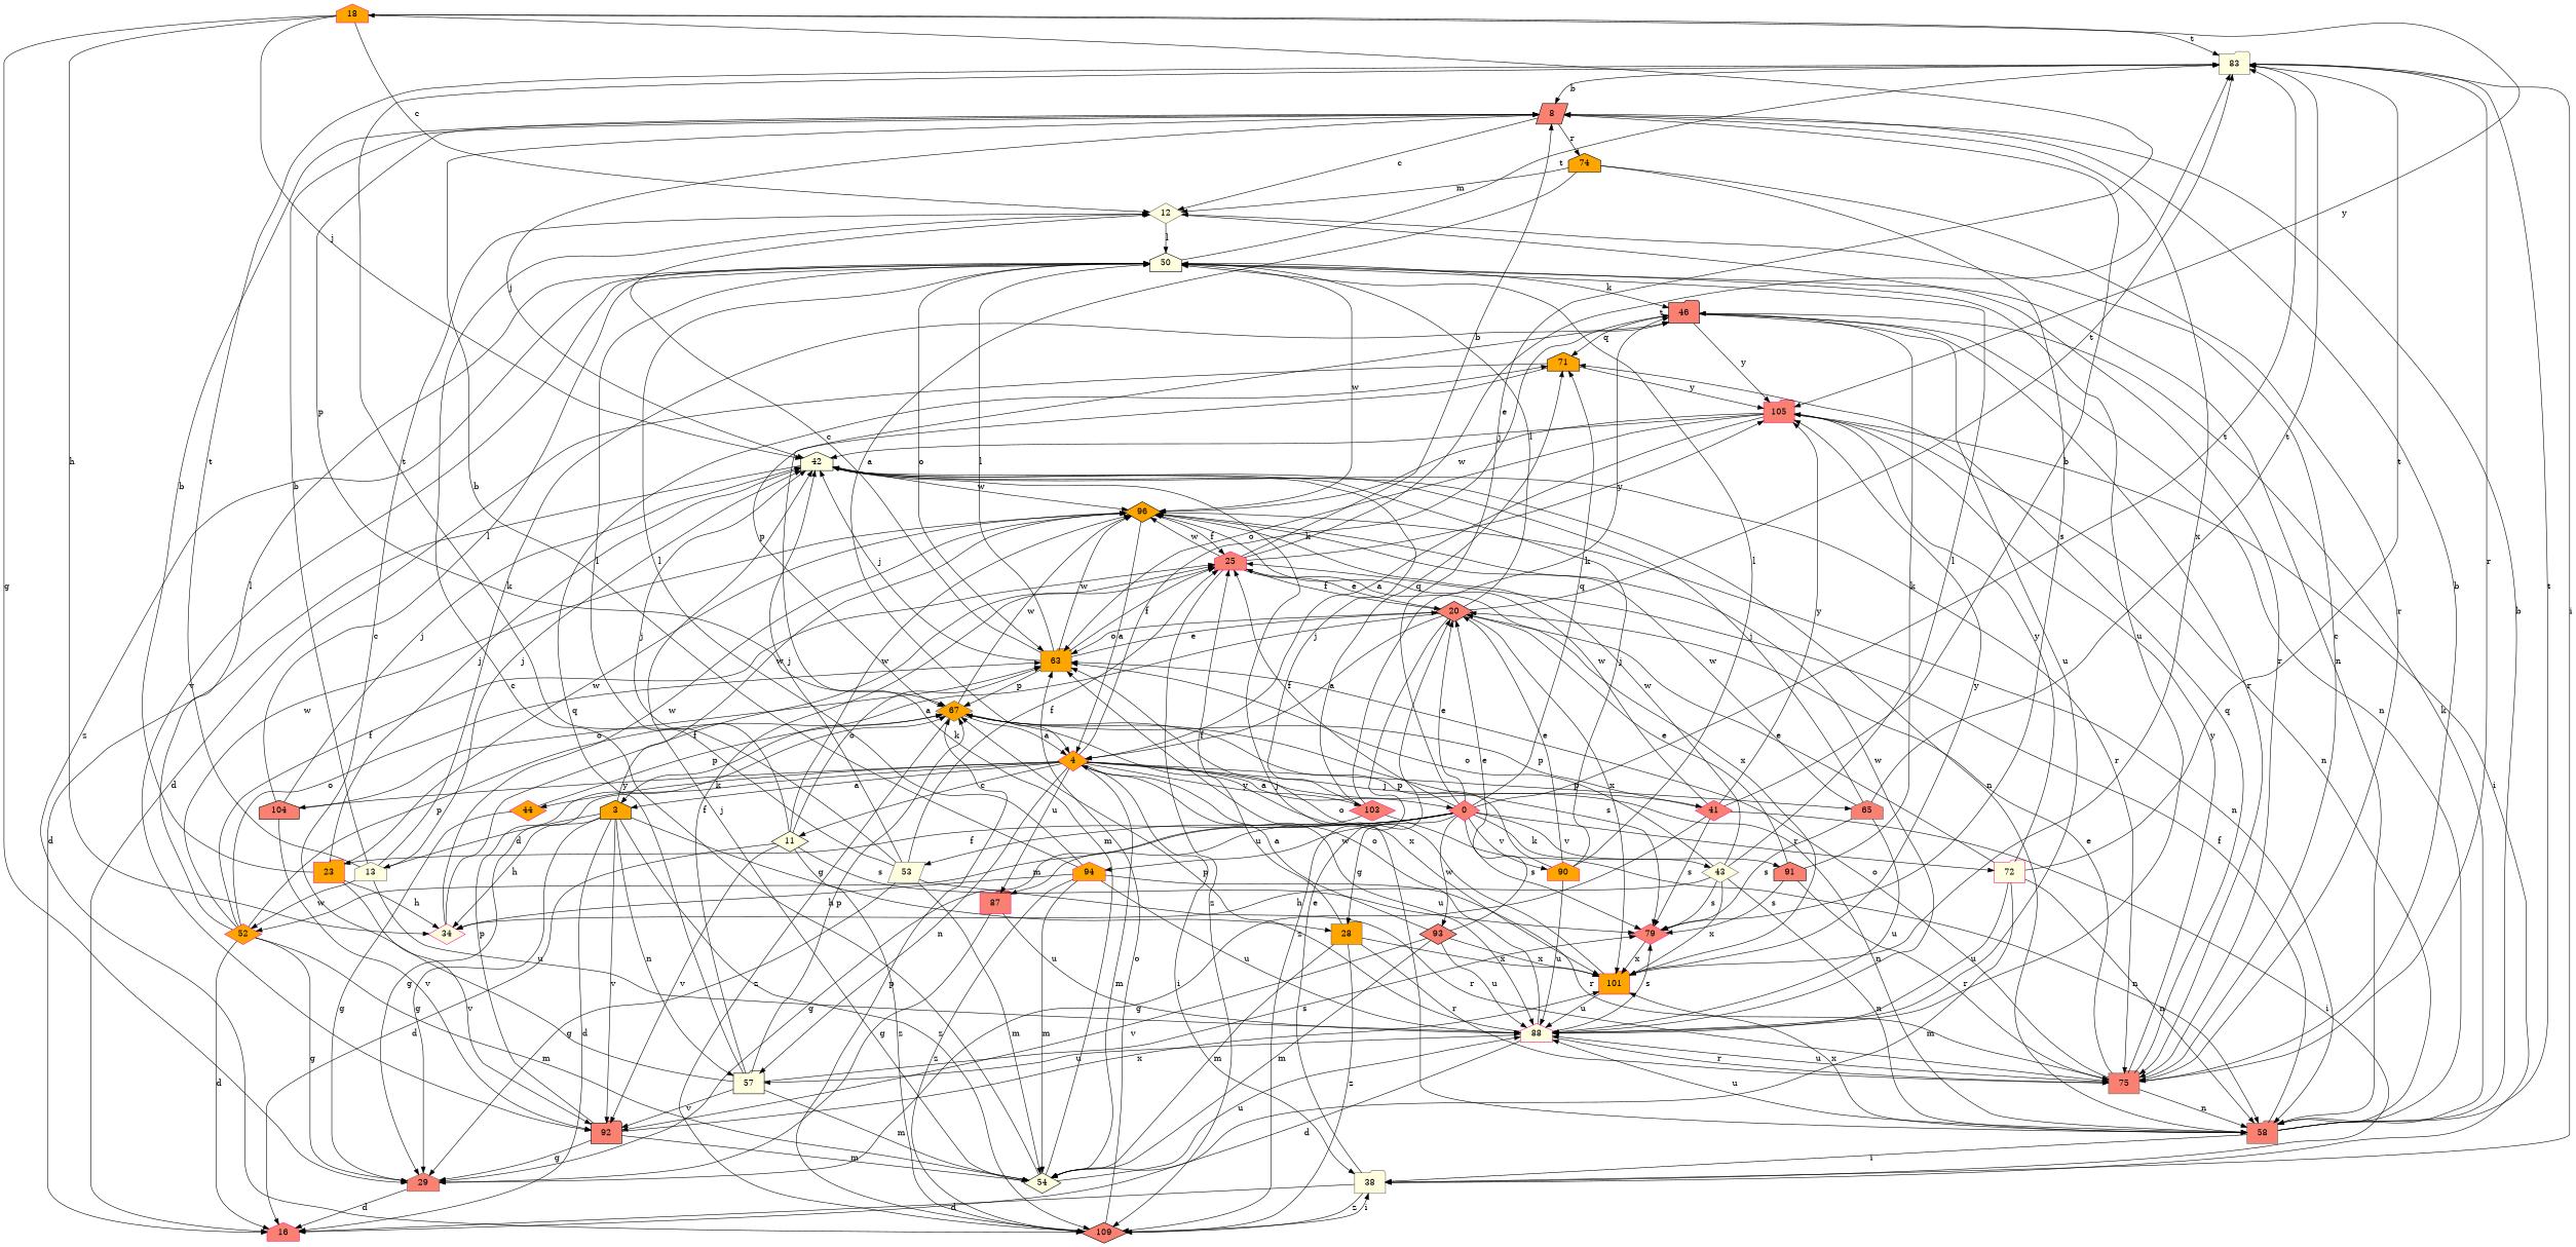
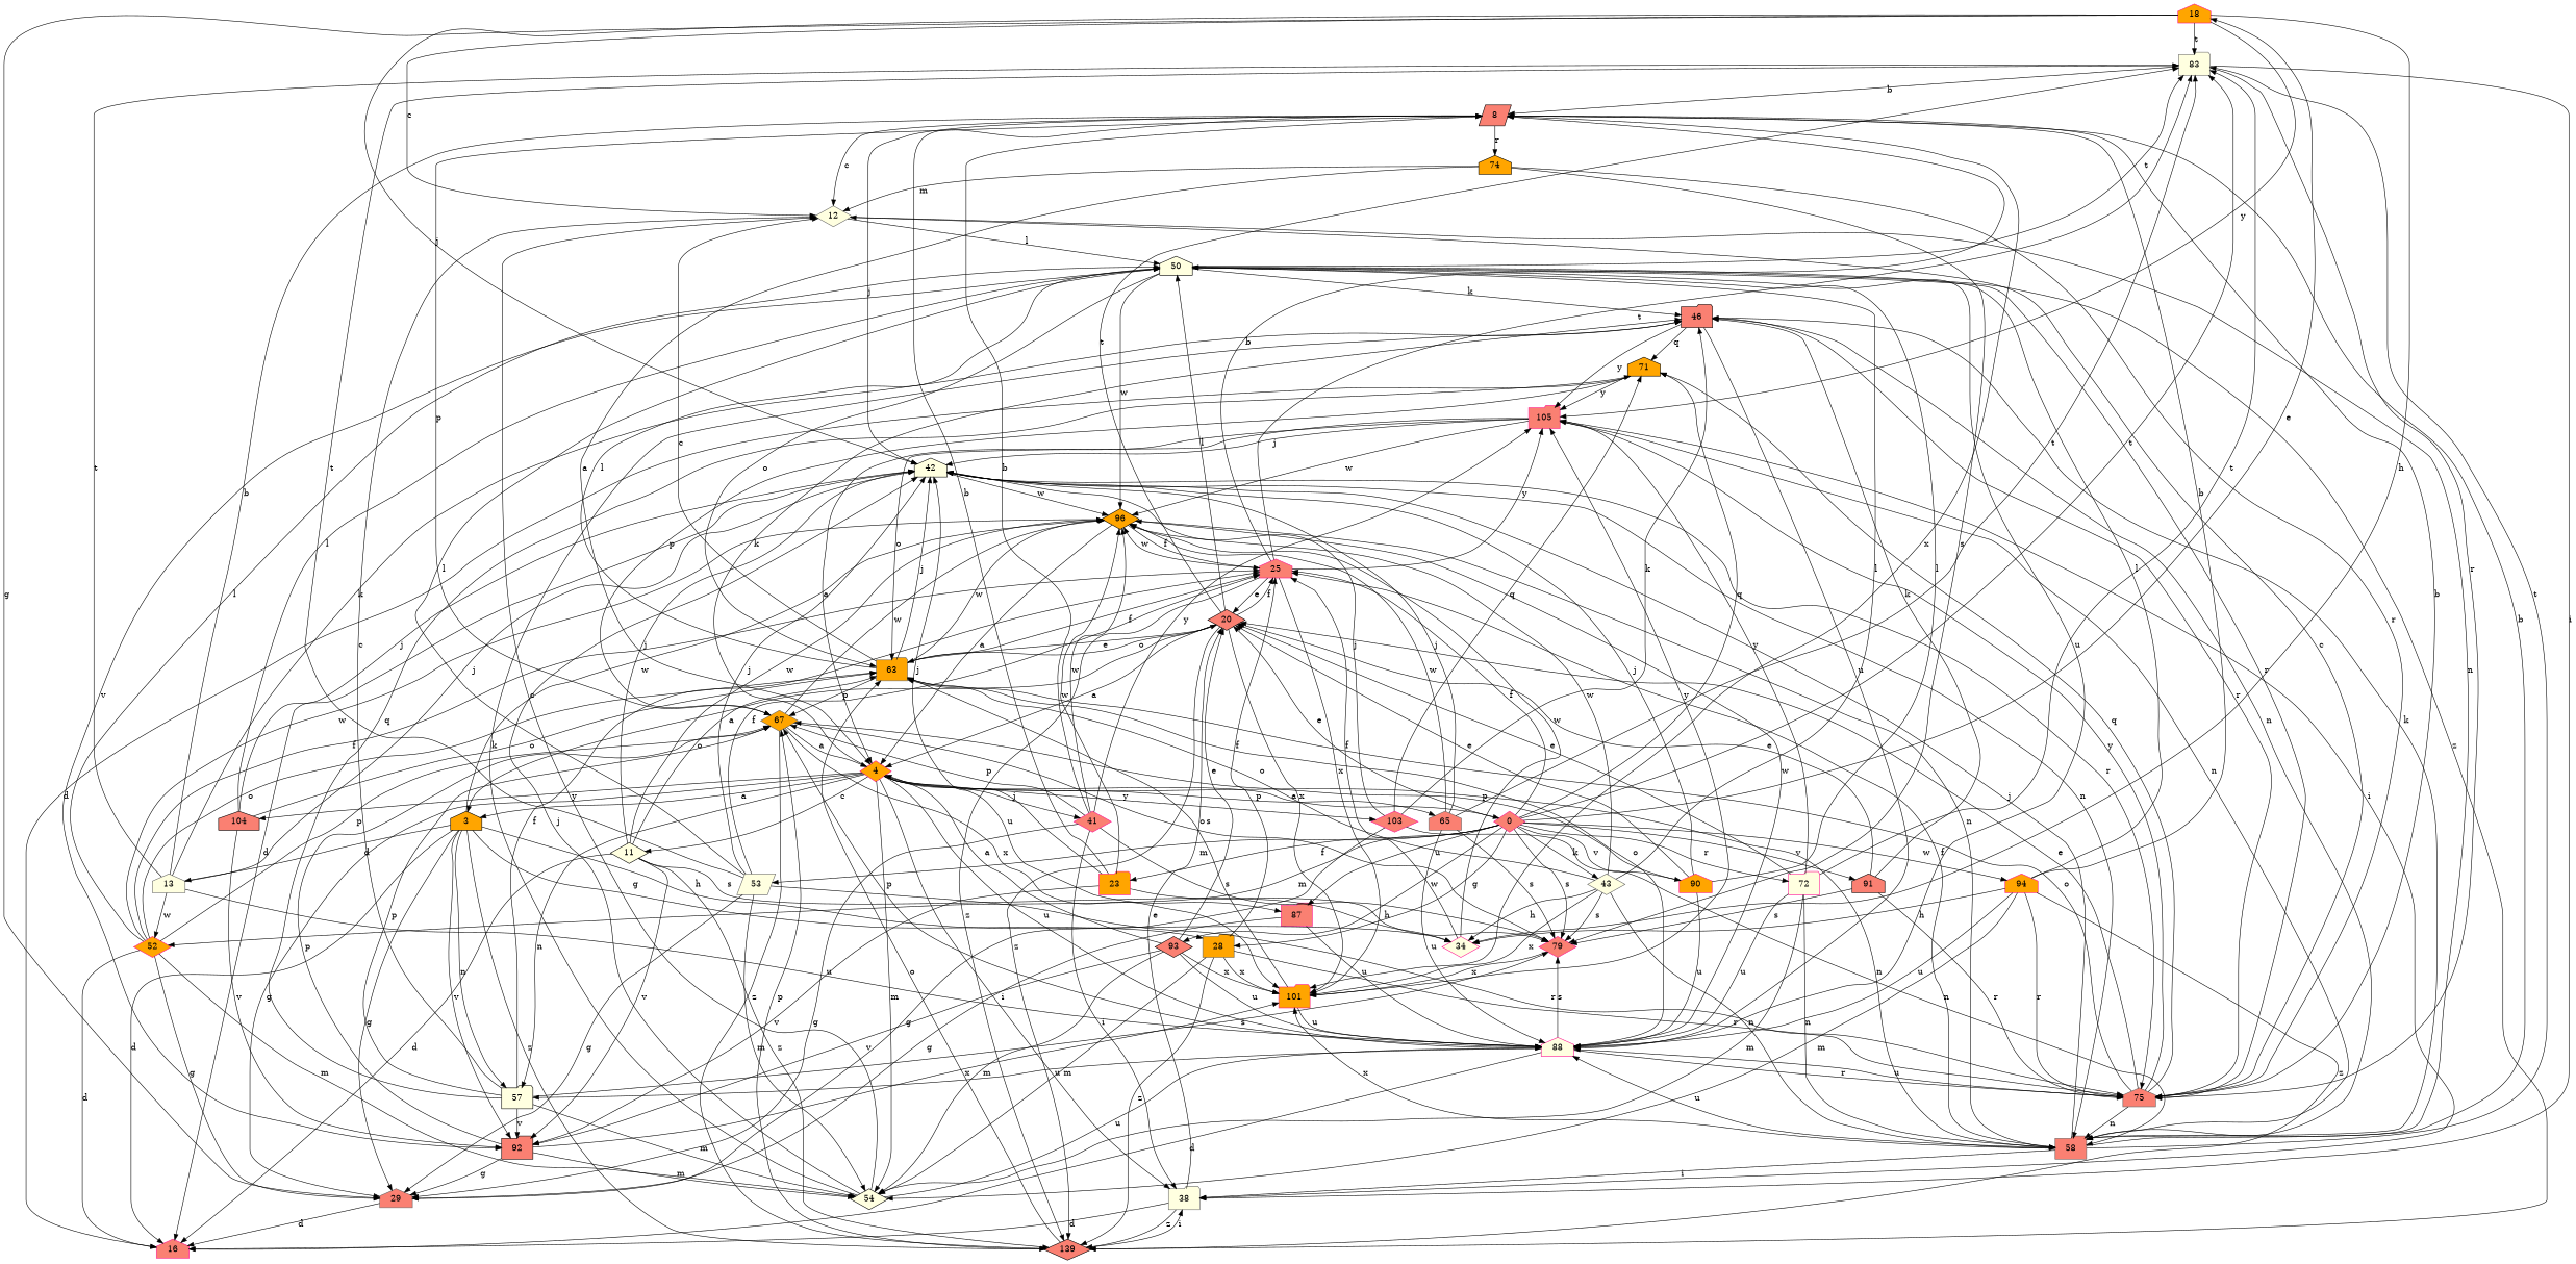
  strict digraph {
    node [color=deeppink fillcolor=salmon shape=diamond style=filled]
    18 [fillcolor=orange shape=house]
    0
    20 [color=black]
    23 [fillcolor=orange shape=folder]
    25 [shape=house]
    28 [color=gray40 fillcolor=orange shape=folder]
    43 [color=gray40 fillcolor=lightyellow]
    52 [fillcolor=orange]
    53 [color=gray40 fillcolor=lightyellow shape=parallelogram]
    71 [color=black fillcolor=orange shape=house]
    72 [fillcolor=lightyellow shape=folder]
    79
    83 [color=gray40 fillcolor=lightyellow shape=folder]
    87 [shape=folder]
    90 [fillcolor=orange shape=house]
    91 [color=black shape=house]
    93 [color=black]
    94 [fillcolor=orange shape=house]
    29 [color=gray40 shape=house]
    34 [fillcolor=lightyellow]
    12 [color=gray40 fillcolor=lightyellow]
    42 [color=black fillcolor=lightyellow shape=house]
    105 [shape=folder]
    3 [color=black fillcolor=orange shape=house]
-   109 [color=black]
+   109 [color=black label=139]
    4 [fillcolor=orange]
    101 [fillcolor=orange shape=folder]
    63 [color=gray40 fillcolor=orange shape=folder]
    50 [color=black fillcolor=lightyellow shape=house]
    92 [color=black shape=folder]
    96 [color=black fillcolor=orange]
    8 [color=black shape=parallelogram]
    54 [color=black fillcolor=lightyellow]
-   75 [color=gray40 shape=folder]
+   75 [color=gray40 shape=house]
    58 [color=gray40 shape=folder]
    16 [shape=house]
    67 [color=gray40 fillcolor=orange]
    88 [fillcolor=lightyellow shape=house]
    38 [color=gray40 fillcolor=lightyellow shape=folder]
    46 [color=black shape=folder]
    13 [color=gray40 fillcolor=lightyellow shape=house]
    57 [color=black fillcolor=lightyellow shape=folder]
    11 [color=black fillcolor=lightyellow]
    41
-   44 [fillcolor=orange]
    65 [color=gray40 shape=house]
    103
    104 [color=black shape=house]
    74 [color=black fillcolor=orange shape=house]
    18 -> 83 [label=t]
    18 -> 29 [label=g]
    18 -> 34 [label=h]
    18 -> 12 [label=c]
    18 -> 42 [label=j]
    18 -> 105 [label=y]
    0 -> 18 [label=e]
    0 -> 20 [label=e]
    0 -> 23 [label=f]
    0 -> 25 [label=f]
    0 -> 28 [label=g]
    0 -> 43 [label=k]
    0 -> 52 [label=m]
    0 -> 53 [label=m]
    0 -> 71 [label=q]
    0 -> 72 [label=r]
    0 -> 79 [label=s]
    0 -> 83 [label=t]
    0 -> 87 [label=u]
    0 -> 90 [label=v]
    0 -> 91 [label=v]
    0 -> 93 [label=w]
    0 -> 94 [label=w]
    20 -> 25 [label=f]
    20 -> 83 [label=t]
    20 -> 3 [label=a]
    20 -> 109 [label=z]
    20 -> 4 [label=a]
    20 -> 101 [label=x]
    20 -> 63 [label=o]
    20 -> 50 [label=l]
    23 -> 34 [label=h]
    23 -> 42 [label=j]
    23 -> 92 [label=v]
    23 -> 96 [label=w]
    23 -> 8 [label=b]
    25 -> 20 [label=e]
    25 -> 83 [label=t]
    25 -> 105 [label=y]
    25 -> 109 [label=z]
    25 -> 101 [label=x]
    25 -> 96 [label=w]
    25 -> 8 [label=b]
    28 -> 25 [label=f]
    28 -> 109 [label=z]
    28 -> 101 [label=x]
    28 -> 54 [label=m]
    28 -> 75 [label=r]
    43 -> 79 [label=s]
    43 -> 34 [label=h]
    43 -> 101 [label=x]
    43 -> 63 [label=o]
    43 -> 50 [label=l]
    43 -> 96 [label=w]
    43 -> 58 [label=n]
    52 -> 25 [label=f]
    52 -> 29 [label=g]
    52 -> 63 [label=o]
    52 -> 50 [label=l]
    52 -> 96 [label=w]
    52 -> 54 [label=m]
    52 -> 16 [label=d]
    52 -> 67 [label=p]
    53 -> 25 [label=f]
    53 -> 83 [label=t]
    53 -> 29 [label=g]
    53 -> 42 [label=j]
    53 -> 50 [label=l]
    53 -> 54 [label=m]
    53 -> 75 [label=r]
    71 -> 105 [label=y]
    71 -> 16 [label=d]
    71 -> 67 [label=p]
    72 -> 20 [label=e]
    72 -> 83 [label=t]
    72 -> 105 [label=y]
    72 -> 54 [label=m]
    72 -> 58 [label=n]
    72 -> 88 [label=u]
    79 -> 101 [label=x]
    83 -> 8 [label=b]
    83 -> 75 [label=r]
    83 -> 38 [label=i]
    87 -> 29 [label=g]
    87 -> 88 [label=u]
    90 -> 20 [label=e]
    90 -> 42 [label=j]
    90 -> 50 [label=l]
    90 -> 67 [label=p]
    90 -> 88 [label=u]
    91 -> 20 [label=e]
    91 -> 79 [label=s]
    91 -> 75 [label=r]
    91 -> 46 [label=k]
    93 -> 20 [label=e]
    93 -> 4 [label=a]
    93 -> 101 [label=x]
    93 -> 92 [label=v]
    93 -> 54 [label=m]
    93 -> 88 [label=u]
    94 -> 34 [label=h]
    94 -> 109 [label=z]
    94 -> 50 [label=l]
    94 -> 8 [label=b]
    94 -> 54 [label=m]
    94 -> 75 [label=r]
    94 -> 88 [label=u]
    29 -> 16 [label=d]
    34 -> 25 [label=f]
    34 -> 96 [label=w]
    12 -> 50 [label=l]
    12 -> 58 [label=n]
    42 -> 96 [label=w]
    42 -> 75 [label=r]
    42 -> 58 [label=n]
    42 -> 16 [label=d]
    105 -> 42 [label=j]
    105 -> 4 [label=a]
    105 -> 63 [label=o]
    105 -> 96 [label=w]
    105 -> 58 [label=n]
    105 -> 38 [label=i]
    3 -> 28 [label=g]
    3 -> 29 [label=g]
    3 -> 34 [label=h]
    3 -> 109 [label=z]
    3 -> 92 [label=v]
    3 -> 96 [label=w]
    3 -> 16 [label=d]
    3 -> 13 [label=d]
    3 -> 57 [label=n]
    109 -> 63 [label=o]
    109 -> 67 [label=p]
    109 -> 38 [label=i]
    4 -> 0 [label=a]
    4 -> 87 [label=u]
    4 -> 29 [label=g]
    4 -> 3 [label=a]
    4 -> 54 [label=m]
    4 -> 58 [label=n]
    4 -> 88 [label=u]
    4 -> 38 [label=i]
    4 -> 46 [label=k]
    4 -> 57 [label=n]
    4 -> 11 [label=c]
    4 -> 41 [label=j]
-   4 -> 44 [label=k]
    4 -> 65 [label=p]
    4 -> 103 [label=y]
    4 -> 104 [label=y]
    101 -> 105 [label=y]
    101 -> 63 [label=o]
    101 -> 88 [label=u]
    63 -> 20 [label=e]
    63 -> 25 [label=f]
    63 -> 12 [label=c]
    63 -> 42 [label=j]
    63 -> 50 [label=l]
    63 -> 96 [label=w]
    63 -> 67 [label=p]
    50 -> 83 [label=t]
    50 -> 109 [label=z]
    50 -> 63 [label=o]
    50 -> 92 [label=v]
    50 -> 96 [label=w]
    50 -> 75 [label=r]
    50 -> 88 [label=u]
    50 -> 46 [label=k]
    92 -> 29 [label=g]
    92 -> 101 [label=x]
    92 -> 54 [label=m]
    92 -> 67 [label=p]
    96 -> 25 [label=f]
    96 -> 4 [label=a]
    96 -> 58 [label=n]
    8 -> 12 [label=c]
    8 -> 42 [label=j]
    8 -> 101 [label=x]
    8 -> 67 [label=p]
    8 -> 74 [label=r]
    54 -> 12 [label=c]
    54 -> 42 [label=j]
    54 -> 88 [label=u]
    54 -> 46 [label=k]
    75 -> 20 [label=e]
    75 -> 71 [label=q]
    75 -> 12 [label=c]
    75 -> 105 [label=y]
    75 -> 63 [label=o]
    75 -> 8 [label=b]
    75 -> 58 [label=n]
    75 -> 88 [label=u]
    58 -> 25 [label=f]
    58 -> 83 [label=t]
    58 -> 42 [label=j]
    58 -> 101 [label=x]
    58 -> 8 [label=b]
    58 -> 88 [label=u]
    58 -> 38 [label=i]
    58 -> 46 [label=k]
    67 -> 79 [label=s]
    67 -> 109 [label=z]
    67 -> 4 [label=a]
    67 -> 101 [label=x]
    67 -> 96 [label=w]
    88 -> 79 [label=s]
    88 -> 63 [label=o]
    88 -> 96 [label=w]
    88 -> 75 [label=r]
    88 -> 16 [label=d]
    88 -> 67 [label=p]
    88 -> 57 [label=u]
    38 -> 20 [label=e]
    38 -> 109 [label=z]
    38 -> 16 [label=d]
    46 -> 71 [label=q]
    46 -> 105 [label=y]
    46 -> 75 [label=r]
    46 -> 58 [label=n]
    46 -> 88 [label=u]
    13 -> 52 [label=w]
    13 -> 83 [label=t]
    13 -> 42 [label=j]
    13 -> 8 [label=b]
    13 -> 88 [label=u]
    13 -> 46 [label=k]
    57 -> 25 [label=f]
    57 -> 71 [label=q]
    57 -> 79 [label=s]
    57 -> 12 [label=c]
    57 -> 92 [label=v]
    57 -> 54 [label=m]
    57 -> 67 [label=p]
    11 -> 79 [label=s]
    11 -> 42 [label=j]
    11 -> 109 [label=z]
    11 -> 63 [label=o]
    11 -> 92 [label=v]
    11 -> 96 [label=w]
    11 -> 16 [label=d]
    41 -> 79 [label=s]
    41 -> 29 [label=g]
    41 -> 105 [label=y]
    41 -> 96 [label=w]
    41 -> 8 [label=b]
    41 -> 67 [label=p]
    41 -> 38 [label=i]
-   44 -> 29 [label=g]
-   44 -> 67 [label=p]
    65 -> 79 [label=s]
    65 -> 83 [label=t]
    65 -> 42 [label=j]
    65 -> 96 [label=w]
    65 -> 88 [label=u]
    103 -> 71 [label=q]
    103 -> 29 [label=g]
    103 -> 42 [label=j]
    103 -> 58 [label=n]
    103 -> 46 [label=k]
    104 -> 42 [label=j]
    104 -> 63 [label=o]
    104 -> 50 [label=l]
    104 -> 92 [label=v]
    74 -> 79 [label=s]
    74 -> 12 [label=m]
    74 -> 4 [label=a]
    74 -> 75 [label=r]
  }
